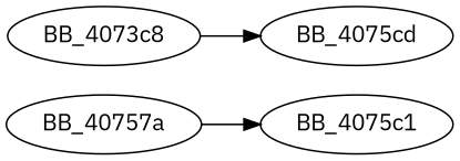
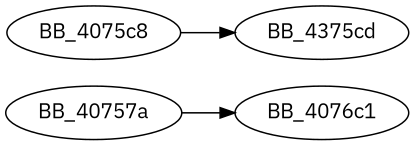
  digraph {
    fontname="IBM Plex Sans"
    rankdir=LR
    node [fontname="IBM Plex Sans"]
    edge [fontname="IBM Plex Sans"]
    BB_40757a
-   BB_4075c1
-   BB_4075c8 [label=BB_4073c8]
-   BB_4075cd
+   BB_4075c1 [label=BB_4076c1]
+   BB_4075c8
+   BB_4075cd [label=BB_4375cd]
    BB_40757a -> BB_4075c1
    BB_4075c8 -> BB_4075cd
  }
